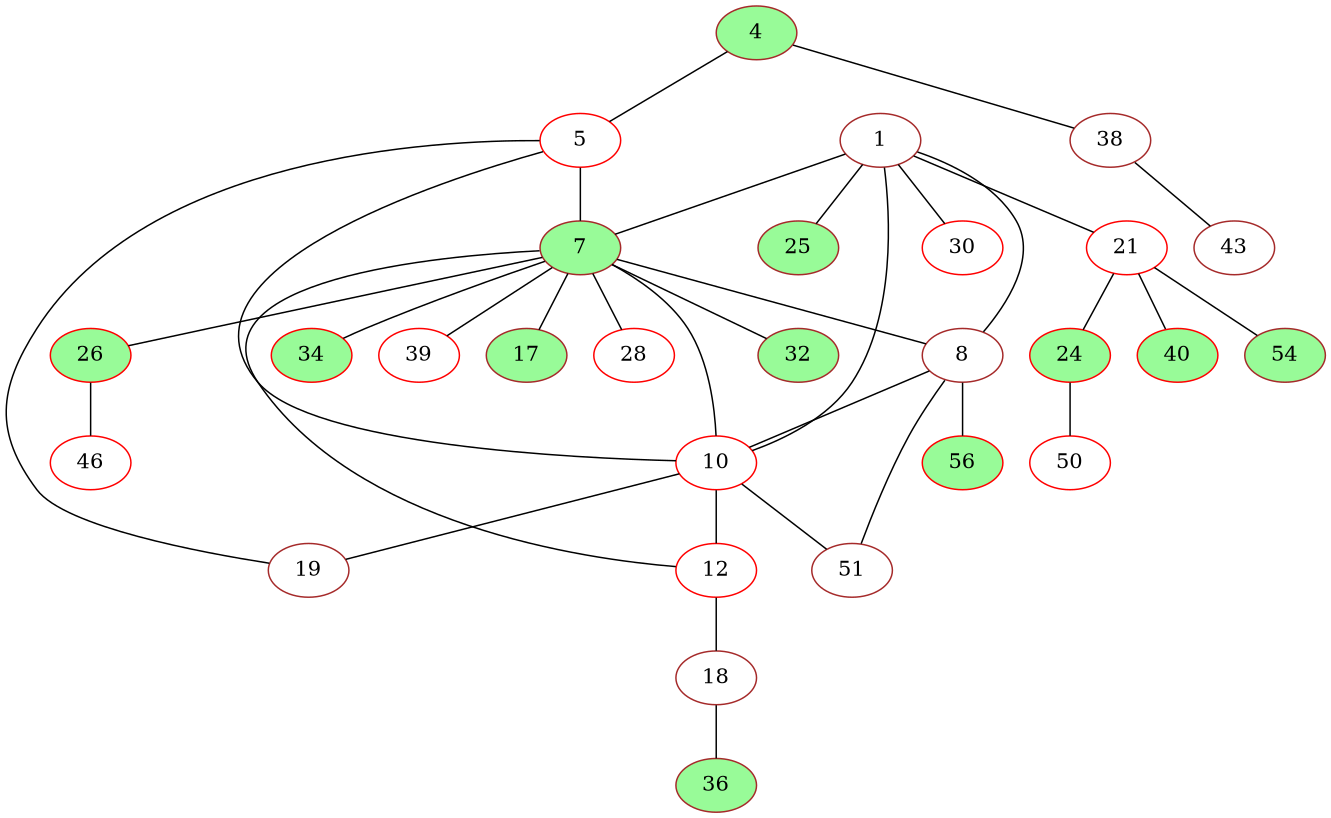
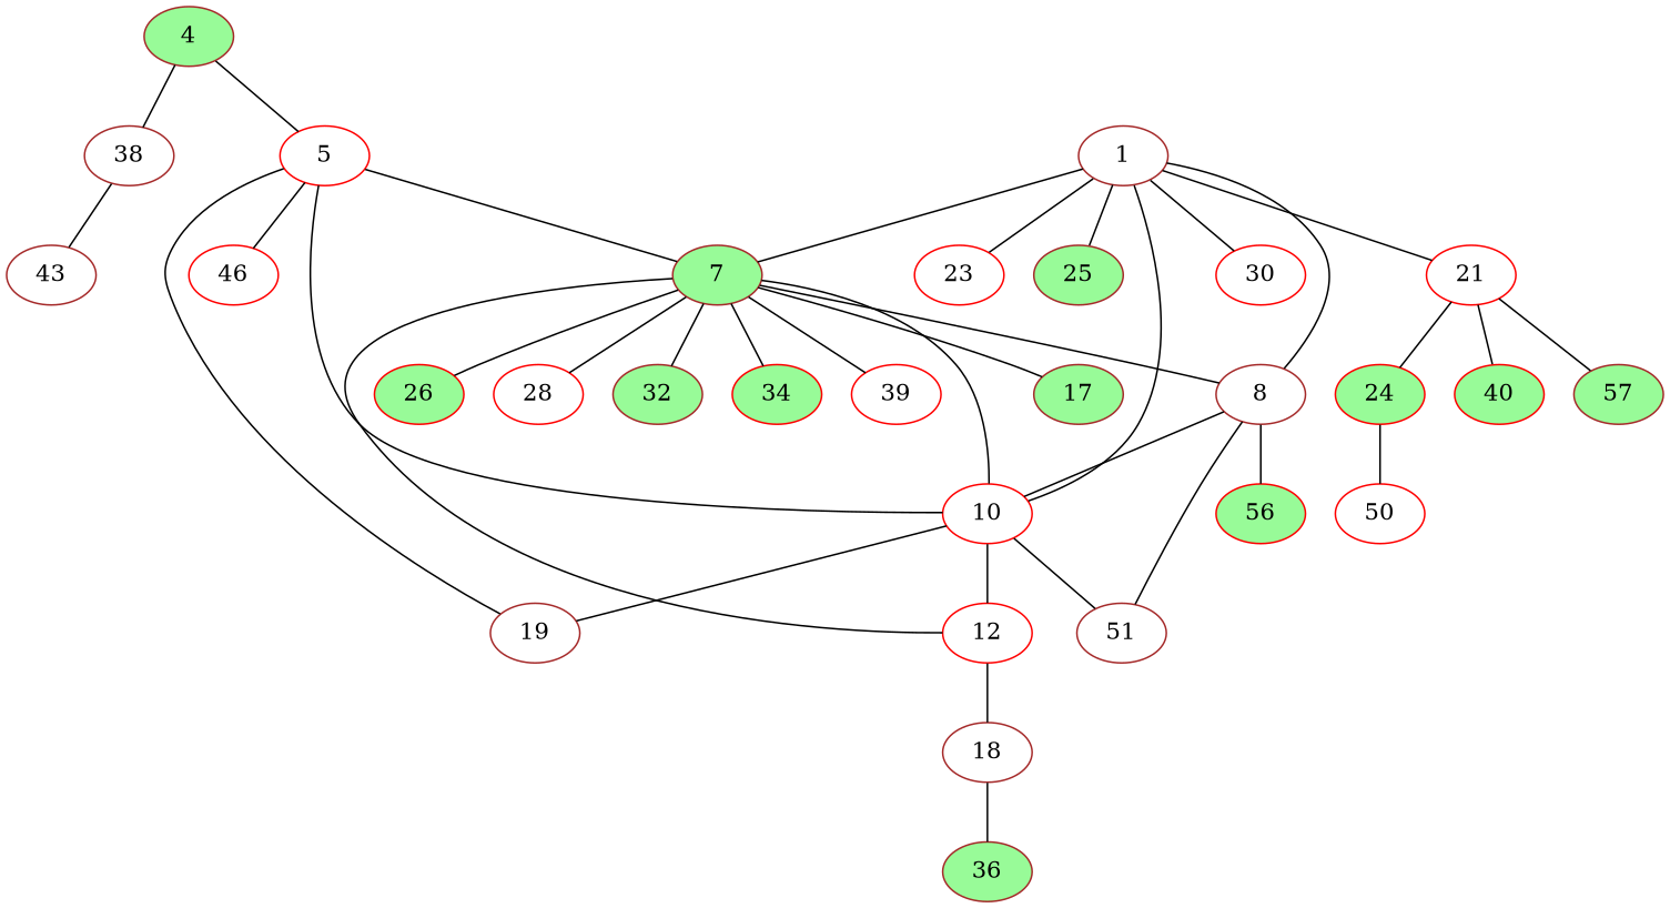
  graph {
    node [color=red fillcolor=white style=filled]
    1 [color=brown super="+3+2"]
    7 [color=brown fillcolor=palegreen super="+13+9"]
    8 [color=brown]
    10 [super="+37+57+11"]
    21
+   23
    25 [color=brown fillcolor=palegreen]
    30 [super="+35"]
    12
    17 [color=brown fillcolor=palegreen super="+27"]
    26 [fillcolor=palegreen]
    n12 [label=28]
    32 [color=brown fillcolor=palegreen]
    34 [fillcolor=palegreen]
    39
    51 [color=brown]
    56 [fillcolor=palegreen]
    19 [color=brown]
    24 [fillcolor=palegreen]
    40 [fillcolor=palegreen]
-   54 [color=brown fillcolor=palegreen]
+   54 [color=brown fillcolor=palegreen label=57]
    4 [color=brown fillcolor=palegreen super="+41+31"]
    5 [super="+20"]
    38 [color=brown]
    46
    43 [color=brown]
    18 [color=brown super="+42+28"]
    36 [color=brown fillcolor=palegreen]
    50
    1 -- 7 [weight=2]
    1 -- 8
    1 -- 10
    1 -- 21
+   1 -- 23
    1 -- 25
    1 -- 30
    7 -- 8 [weight=2]
    7 -- 10
    7 -- 12
    7 -- 17
    7 -- 26 [weight=2]
    7 -- n12
    7 -- 32
    7 -- 34
    7 -- 39
    8 -- 10
    8 -- 51
    8 -- 56
    10 -- 12 [weight=2]
    10 -- 51
    10 -- 19
    21 -- 24
    21 -- 40
    21 -- 54
    12 -- 18
    24 -- 50
    4 -- 5
    4 -- 38
    5 -- 7 [weight=3]
    5 -- 10
    5 -- 19
-   26 -- 46
+   5 -- 46
    38 -- 43
    18 -- 36
  }
